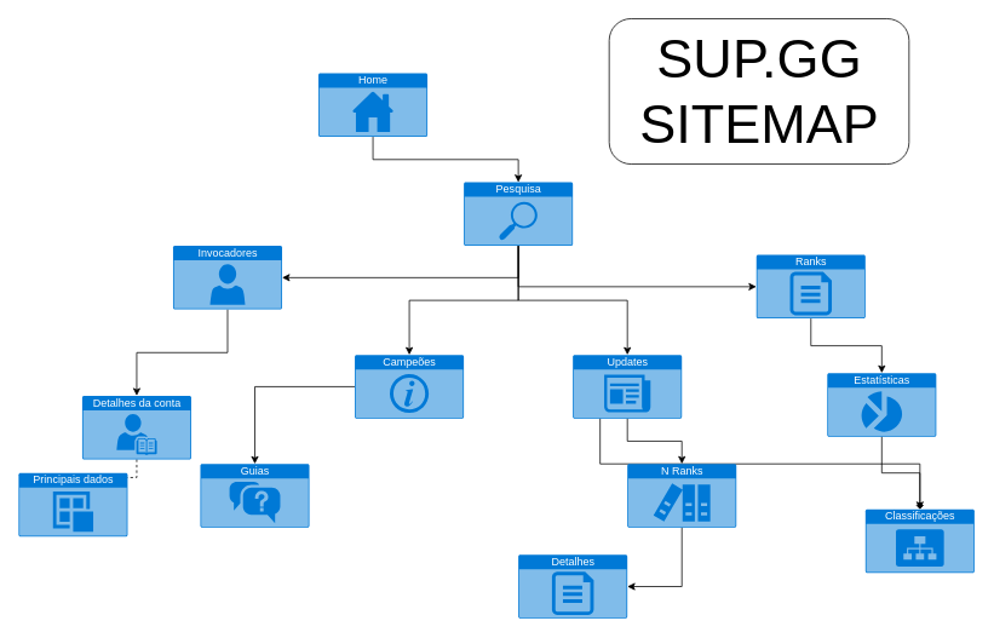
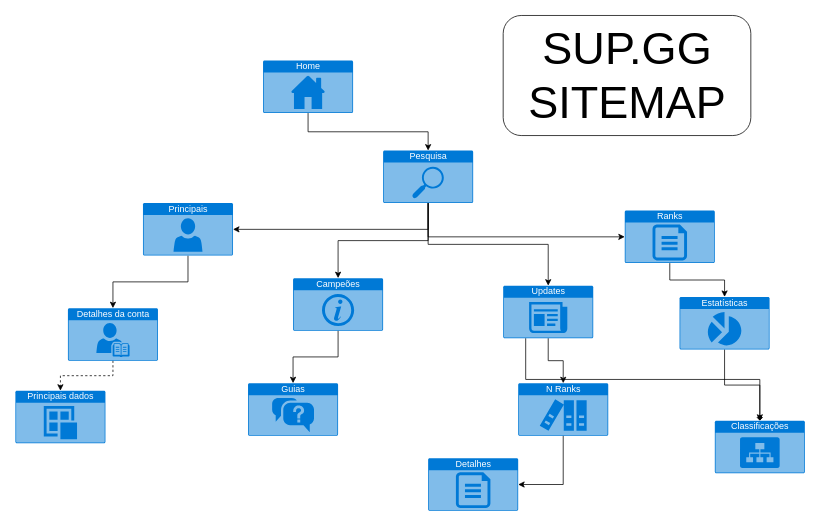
  <mxCell id="0" />
  <mxCell id="1" parent="0" />
  <mxCell id="2" value="" style="edgeStyle=orthogonalEdgeStyle;orthogonalLoop=1;jettySize=auto;html=1;rounded=0;" edge="1" parent="1" source="3" target="23"><mxGeometry relative="1" as="geometry" /></mxCell>
  <mxCell id="3" value="Ranks" style="html=1;strokeColor=none;fillColor=#0079D6;labelPosition=center;verticalLabelPosition=middle;verticalAlign=top;align=center;fontSize=12;outlineConnect=0;spacingTop=-6;fontColor=#FFFFFF;shape=mxgraph.sitemap.text;" parent="1" vertex="1"><mxGeometry x="832" y="280" width="120" height="70" as="geometry" /></mxCell>
  <mxCell id="4" value="" style="edgeStyle=orthogonalEdgeStyle;orthogonalLoop=1;jettySize=auto;html=1;rounded=0;" edge="1" parent="1" source="6" target="14"><mxGeometry relative="1" as="geometry" /></mxCell>
  <mxCell id="5" style="edgeStyle=orthogonalEdgeStyle;rounded=0;orthogonalLoop=1;jettySize=auto;html=1;exitX=0.25;exitY=1;exitDx=0;exitDy=0;exitPerimeter=0;" edge="1" parent="1" source="6" target="27"><mxGeometry relative="1" as="geometry" /></mxCell>
- <mxCell id="6" value="Updates" style="html=1;strokeColor=none;fillColor=#0079D6;labelPosition=center;verticalLabelPosition=middle;verticalAlign=top;align=center;fontSize=12;outlineConnect=0;spacingTop=-6;fontColor=#FFFFFF;shape=mxgraph.sitemap.news;" parent="1" vertex="1"><mxGeometry x="630" y="390" width="120" height="70" as="geometry" /></mxCell>
+ <mxCell id="6" value="Updates" style="html=1;strokeColor=none;fillColor=#0079D6;labelPosition=center;verticalLabelPosition=middle;verticalAlign=top;align=center;fontSize=12;outlineConnect=0;spacingTop=-6;fontColor=#FFFFFF;shape=mxgraph.sitemap.news;" parent="1" vertex="1"><mxGeometry x="670" y="380" width="120" height="70" as="geometry" /></mxCell>
  <mxCell id="7" style="edgeStyle=orthogonalEdgeStyle;rounded=0;orthogonalLoop=1;jettySize=auto;html=1;exitX=0.5;exitY=1;exitDx=0;exitDy=0;exitPerimeter=0;entryX=0.5;entryY=0;entryDx=0;entryDy=0;entryPerimeter=0;" edge="1" parent="1" source="8" target="21"><mxGeometry relative="1" as="geometry" /></mxCell>
  <mxCell id="8" value="Home" style="html=1;strokeColor=none;fillColor=#0079D6;labelPosition=center;verticalLabelPosition=middle;verticalAlign=top;align=center;fontSize=12;outlineConnect=0;spacingTop=-6;fontColor=#FFFFFF;shape=mxgraph.sitemap.home;" parent="1" vertex="1"><mxGeometry x="350" y="80" width="120" height="70" as="geometry" /></mxCell>
  <mxCell id="9" value="" style="edgeStyle=orthogonalEdgeStyle;orthogonalLoop=1;jettySize=auto;html=1;rounded=0;" edge="1" parent="1" source="10" target="24"><mxGeometry relative="1" as="geometry" /></mxCell>
- <mxCell id="10" value="Campeões" style="html=1;strokeColor=none;fillColor=#0079D6;labelPosition=center;verticalLabelPosition=middle;verticalAlign=top;align=center;fontSize=12;outlineConnect=0;spacingTop=-6;fontColor=#FFFFFF;shape=mxgraph.sitemap.info;" parent="1" vertex="1"><mxGeometry x="390" y="390" width="120" height="70" as="geometry" /></mxCell>
+ <mxCell id="10" value="Campeões" style="html=1;strokeColor=none;fillColor=#0079D6;labelPosition=center;verticalLabelPosition=middle;verticalAlign=top;align=center;fontSize=12;outlineConnect=0;spacingTop=-6;fontColor=#FFFFFF;shape=mxgraph.sitemap.info;" parent="1" vertex="1"><mxGeometry x="390" y="370" width="120" height="70" as="geometry" /></mxCell>
  <mxCell id="11" value="" style="edgeStyle=orthogonalEdgeStyle;orthogonalLoop=1;jettySize=auto;html=1;rounded=0;" edge="1" parent="1" source="12" target="16"><mxGeometry relative="1" as="geometry" /></mxCell>
- <mxCell id="12" value="Invocadores" style="html=1;strokeColor=none;fillColor=#0079D6;labelPosition=center;verticalLabelPosition=middle;verticalAlign=top;align=center;fontSize=12;outlineConnect=0;spacingTop=-6;fontColor=#FFFFFF;shape=mxgraph.sitemap.profile;" vertex="1" parent="1"><mxGeometry x="190" y="270" width="120" height="70" as="geometry" /></mxCell>
+ <mxCell id="12" value="Principais" style="html=1;strokeColor=none;fillColor=#0079D6;labelPosition=center;verticalLabelPosition=middle;verticalAlign=top;align=center;fontSize=12;outlineConnect=0;spacingTop=-6;fontColor=#FFFFFF;shape=mxgraph.sitemap.profile;" vertex="1" parent="1"><mxGeometry x="190" y="270" width="120" height="70" as="geometry" /></mxCell>
  <mxCell id="13" style="edgeStyle=orthogonalEdgeStyle;rounded=0;orthogonalLoop=1;jettySize=auto;html=1;exitX=0.5;exitY=1;exitDx=0;exitDy=0;exitPerimeter=0;entryX=1;entryY=0.5;entryDx=0;entryDy=0;entryPerimeter=0;" edge="1" parent="1" source="14" target="25"><mxGeometry relative="1" as="geometry" /></mxCell>
  <mxCell id="14" value="N Ranks" style="html=1;strokeColor=none;fillColor=#0079D6;labelPosition=center;verticalLabelPosition=middle;verticalAlign=top;align=center;fontSize=12;outlineConnect=0;spacingTop=-6;fontColor=#FFFFFF;shape=mxgraph.sitemap.references;" vertex="1" parent="1"><mxGeometry x="690" y="510" width="120" height="70" as="geometry" /></mxCell>
  <mxCell id="15" style="edgeStyle=orthogonalEdgeStyle;rounded=0;orthogonalLoop=1;jettySize=auto;html=1;exitX=0.5;exitY=1;exitDx=0;exitDy=0;exitPerimeter=0;entryX=0.5;entryY=0;entryDx=0;entryDy=0;entryPerimeter=0;dashed=1;" edge="1" parent="1" source="16" target="26"><mxGeometry relative="1" as="geometry" /></mxCell>
- <mxCell id="16" value="Detalhes da conta" style="html=1;strokeColor=none;fillColor=#0079D6;labelPosition=center;verticalLabelPosition=middle;verticalAlign=top;align=center;fontSize=12;outlineConnect=0;spacingTop=-6;fontColor=#FFFFFF;shape=mxgraph.sitemap.biography;" vertex="1" parent="1"><mxGeometry x="90" y="435" width="120" height="70" as="geometry" /></mxCell>
+ <mxCell id="16" value="Detalhes da conta" style="html=1;strokeColor=none;fillColor=#0079D6;labelPosition=center;verticalLabelPosition=middle;verticalAlign=top;align=center;fontSize=12;outlineConnect=0;spacingTop=-6;fontColor=#FFFFFF;shape=mxgraph.sitemap.biography;" vertex="1" parent="1"><mxGeometry x="90" y="410" width="120" height="70" as="geometry" /></mxCell>
  <mxCell id="17" style="edgeStyle=orthogonalEdgeStyle;orthogonalLoop=1;jettySize=auto;html=1;exitX=0.5;exitY=1;exitDx=0;exitDy=0;exitPerimeter=0;entryX=0.5;entryY=0;entryDx=0;entryDy=0;entryPerimeter=0;rounded=0;" edge="1" parent="1" source="21" target="10"><mxGeometry relative="1" as="geometry" /></mxCell>
  <mxCell id="18" style="edgeStyle=orthogonalEdgeStyle;orthogonalLoop=1;jettySize=auto;html=1;exitX=0.5;exitY=1;exitDx=0;exitDy=0;exitPerimeter=0;rounded=0;" edge="1" parent="1" source="21" target="6"><mxGeometry relative="1" as="geometry" /></mxCell>
  <mxCell id="19" style="edgeStyle=orthogonalEdgeStyle;orthogonalLoop=1;jettySize=auto;html=1;exitX=0.5;exitY=1;exitDx=0;exitDy=0;exitPerimeter=0;entryX=0;entryY=0.5;entryDx=0;entryDy=0;entryPerimeter=0;rounded=0;" edge="1" parent="1" source="21" target="3"><mxGeometry relative="1" as="geometry" /></mxCell>
  <mxCell id="20" style="edgeStyle=orthogonalEdgeStyle;orthogonalLoop=1;jettySize=auto;html=1;exitX=0.5;exitY=1;exitDx=0;exitDy=0;exitPerimeter=0;entryX=1;entryY=0.5;entryDx=0;entryDy=0;entryPerimeter=0;rounded=0;" edge="1" parent="1" source="21" target="12"><mxGeometry relative="1" as="geometry" /></mxCell>
  <mxCell id="21" value="Pesquisa" style="html=1;strokeColor=none;fillColor=#0079D6;labelPosition=center;verticalLabelPosition=middle;verticalAlign=top;align=center;fontSize=12;outlineConnect=0;spacingTop=-6;fontColor=#FFFFFF;shape=mxgraph.sitemap.search;" vertex="1" parent="1"><mxGeometry x="510" y="200" width="120" height="70" as="geometry" /></mxCell>
  <mxCell id="22" value="" style="edgeStyle=orthogonalEdgeStyle;rounded=0;orthogonalLoop=1;jettySize=auto;html=1;endArrow=diamond;" edge="1" parent="1" source="23" target="27"><mxGeometry relative="1" as="geometry" /></mxCell>
- <mxCell id="23" value="Estatísticas" style="html=1;strokeColor=none;fillColor=#0079D6;labelPosition=center;verticalLabelPosition=middle;verticalAlign=top;align=center;fontSize=12;outlineConnect=0;spacingTop=-6;fontColor=#FFFFFF;shape=mxgraph.sitemap.chart;" vertex="1" parent="1"><mxGeometry x="910" y="410" width="120" height="70" as="geometry" /></mxCell>
- <mxCell id="24" value="Guias" style="html=1;strokeColor=none;fillColor=#0079D6;labelPosition=center;verticalLabelPosition=middle;verticalAlign=top;align=center;fontSize=12;outlineConnect=0;spacingTop=-6;fontColor=#FFFFFF;shape=mxgraph.sitemap.faq;" vertex="1" parent="1"><mxGeometry x="220" y="510" width="120" height="70" as="geometry" /></mxCell>
+ <mxCell id="23" value="Estatísticas" style="html=1;strokeColor=none;fillColor=#0079D6;labelPosition=center;verticalLabelPosition=middle;verticalAlign=top;align=center;fontSize=12;outlineConnect=0;spacingTop=-6;fontColor=#FFFFFF;shape=mxgraph.sitemap.chart;" vertex="1" parent="1"><mxGeometry x="905" y="395" width="120" height="70" as="geometry" /></mxCell>
+ <mxCell id="24" value="Guias" style="html=1;strokeColor=none;fillColor=#0079D6;labelPosition=center;verticalLabelPosition=middle;verticalAlign=top;align=center;fontSize=12;outlineConnect=0;spacingTop=-6;fontColor=#FFFFFF;shape=mxgraph.sitemap.faq;" vertex="1" parent="1"><mxGeometry x="330" y="510" width="120" height="70" as="geometry" /></mxCell>
  <mxCell id="25" value="Detalhes" style="html=1;strokeColor=none;fillColor=#0079D6;labelPosition=center;verticalLabelPosition=middle;verticalAlign=top;align=center;fontSize=12;outlineConnect=0;spacingTop=-6;fontColor=#FFFFFF;shape=mxgraph.sitemap.text;" vertex="1" parent="1"><mxGeometry x="570" y="610" width="120" height="70" as="geometry" /></mxCell>
  <mxCell id="26" value="Principais dados" style="html=1;strokeColor=none;fillColor=#0079D6;labelPosition=center;verticalLabelPosition=middle;verticalAlign=top;align=center;fontSize=12;outlineConnect=0;spacingTop=-6;fontColor=#FFFFFF;shape=mxgraph.sitemap.post;" vertex="1" parent="1"><mxGeometry x="20" y="520" width="120" height="70" as="geometry" /></mxCell>
  <mxCell id="27" value="Classificações" style="html=1;strokeColor=none;fillColor=#0079D6;labelPosition=center;verticalLabelPosition=middle;verticalAlign=top;align=center;fontSize=12;outlineConnect=0;spacingTop=-6;fontColor=#FFFFFF;shape=mxgraph.sitemap.sitemap;" vertex="1" parent="1"><mxGeometry x="952" y="560" width="120" height="70" as="geometry" /></mxCell>
  <mxCell id="28" value="" style="whiteSpace=wrap;html=1;rounded=1;glass=0;strokeColor=#000000;fillColor=#ffffff;" vertex="1" parent="1"><mxGeometry x="670" y="20" width="330" height="160" as="geometry" /></mxCell>
  <mxCell id="29" value="&lt;font style=&quot;font-size: 60px&quot;&gt;SUP.GG&lt;br&gt;SITEMAP&lt;/font&gt;" style="text;html=1;align=center;verticalAlign=middle;resizable=0;points=[];autosize=1;" vertex="1" parent="1"><mxGeometry x="695" y="65" width="280" height="70" as="geometry" /></mxCell>
